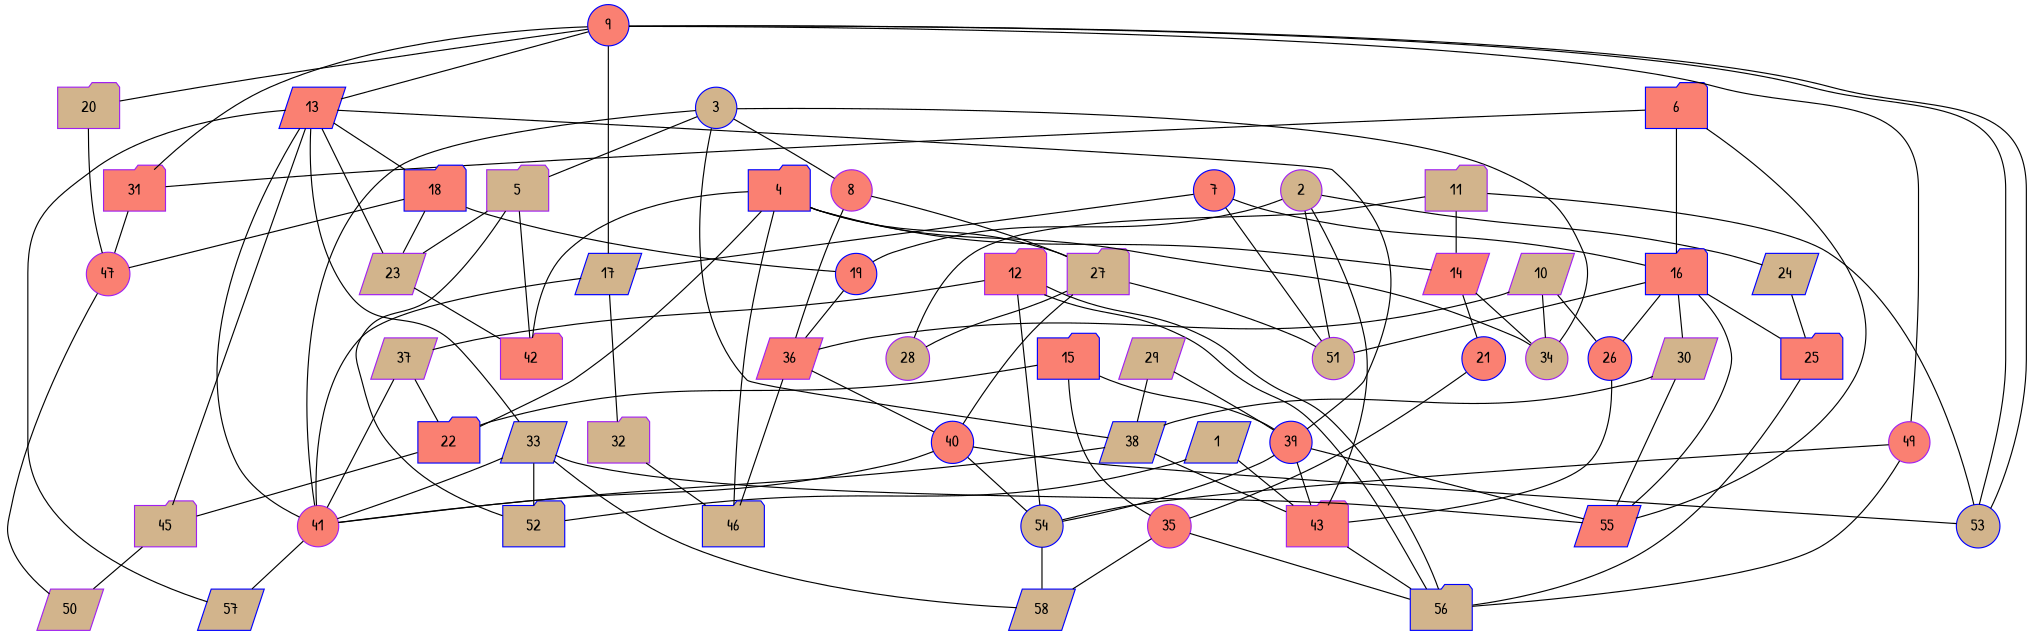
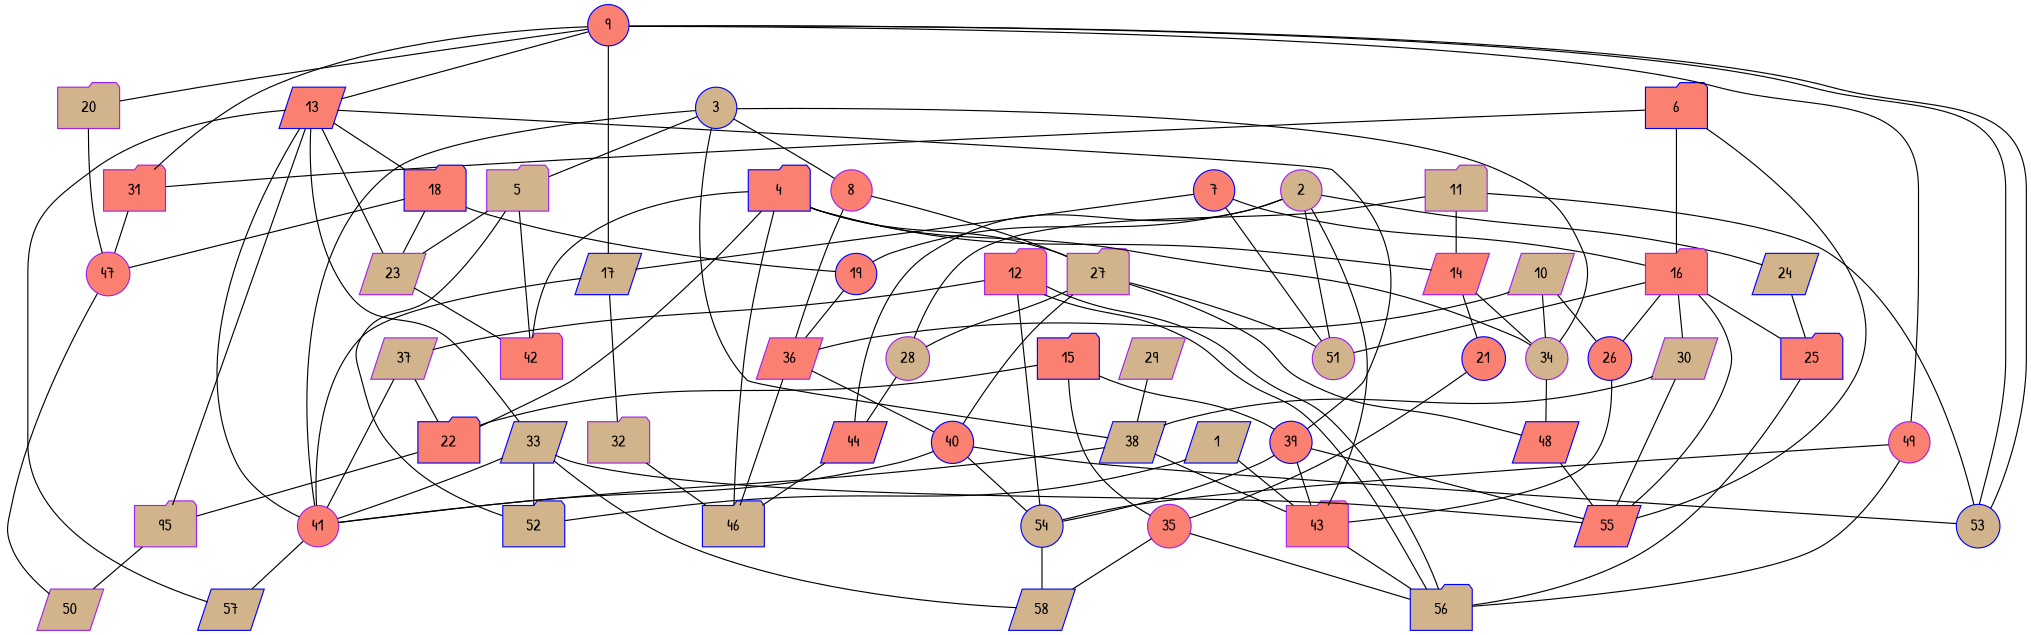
  graph {
    fontname="Patrick Hand"
    node [color=blue fillcolor=tan fontname="Patrick Hand" shape=folder style=filled]
    edge [fontname="Patrick Hand"]
    1 [shape=parallelogram]
    43 [color=purple fillcolor=salmon]
    52
    56
    2 [color=purple shape=circle]
    19 [fillcolor=salmon shape=circle]
    24 [shape=parallelogram]
+   44 [fillcolor=salmon shape=parallelogram]
    51 [color=purple shape=circle]
    36 [color=purple fillcolor=salmon shape=parallelogram]
    25 [fillcolor=salmon]
    46
    3 [shape=circle]
    5 [color=purple]
    8 [color=purple fillcolor=salmon shape=circle]
    34 [color=purple shape=circle]
    38 [shape=parallelogram]
    41 [color=purple fillcolor=salmon shape=circle]
    42 [color=purple fillcolor=salmon]
    23 [color=purple shape=parallelogram]
    27 [color=purple]
+   48 [fillcolor=salmon shape=parallelogram]
    57 [shape=parallelogram]
    4 [fillcolor=salmon]
    14 [color=purple fillcolor=salmon shape=parallelogram]
    22 [fillcolor=salmon]
    21 [fillcolor=salmon shape=circle]
-   45 [color=purple]
+   45 [color=purple label=95]
    28 [color=purple shape=circle]
    40 [fillcolor=salmon shape=circle]
    6 [fillcolor=salmon]
-   16 [fillcolor=salmon]
+   16 [color=purple fillcolor=salmon]
    31 [color=purple fillcolor=salmon]
    55 [fillcolor=salmon shape=parallelogram]
    26 [fillcolor=salmon shape=circle]
    30 [color=purple shape=parallelogram]
    47 [color=purple fillcolor=salmon shape=circle]
    7 [fillcolor=salmon shape=circle]
    17 [shape=parallelogram]
    32 [color=purple]
    9 [fillcolor=salmon shape=circle]
    13 [fillcolor=salmon shape=parallelogram]
    20 [color=purple]
    49 [color=purple fillcolor=salmon shape=circle]
    53 [shape=circle]
    18 [fillcolor=salmon]
    33 [shape=parallelogram]
    39 [fillcolor=salmon shape=circle]
    54 [shape=circle]
    10 [color=purple shape=parallelogram]
    11 [color=purple]
    12 [color=purple fillcolor=salmon]
    37 [color=purple shape=parallelogram]
    58 [shape=parallelogram]
    50 [color=purple shape=parallelogram]
    35 [color=purple fillcolor=salmon shape=circle]
    15 [fillcolor=salmon]
    29 [color=purple shape=parallelogram]
    1 -- 43
    1 -- 52
    43 -- 56
    2 -- 43
    2 -- 19
    2 -- 24
+   2 -- 44
    2 -- 51
    19 -- 36
    24 -- 25
+   44 -- 46
    36 -- 46
    36 -- 40
    25 -- 56
    3 -- 5
    3 -- 8
    3 -- 34
    3 -- 38
    3 -- 41
    5 -- 52
    5 -- 42
    5 -- 23
    8 -- 36
    8 -- 27
+   34 -- 48
    38 -- 43
    38 -- 41
    41 -- 57
    23 -- 42
    27 -- 51
+   27 -- 48
    27 -- 28
    27 -- 40
+   48 -- 55
    4 -- 46
    4 -- 34
    4 -- 42
    4 -- 27
    4 -- 14
    4 -- 22
    14 -- 34
    14 -- 21
    22 -- 45
    21 -- 35
    45 -- 50
+   28 -- 44
    40 -- 41
    40 -- 53
    40 -- 54
    6 -- 16
    6 -- 31
    6 -- 55
    16 -- 51
    16 -- 25
    16 -- 55
    16 -- 26
    16 -- 30
    31 -- 47
    26 -- 43
    30 -- 38
    30 -- 55
    47 -- 50
    7 -- 51
    7 -- 16
    7 -- 17
    17 -- 41
    17 -- 32
    32 -- 46
    9 -- 31
    9 -- 17
    9 -- 13
    9 -- 20
    9 -- 49
    9 -- 53
    9 -- 53
    13 -- 41
    13 -- 23
    13 -- 57
    13 -- 45
    13 -- 18
    13 -- 33
    13 -- 39
    20 -- 47
    49 -- 56
    49 -- 54
    18 -- 19
    18 -- 23
    18 -- 47
    33 -- 52
    33 -- 41
    33 -- 55
    33 -- 58
    39 -- 43
    39 -- 55
    39 -- 54
    54 -- 58
    10 -- 36
    10 -- 34
    10 -- 26
    11 -- 14
    11 -- 28
    11 -- 53
    12 -- 56
    12 -- 56
    12 -- 54
    12 -- 37
    37 -- 41
    37 -- 22
    35 -- 56
    35 -- 58
    15 -- 22
    15 -- 39
    15 -- 35
    29 -- 38
-   29 -- 39
  }
